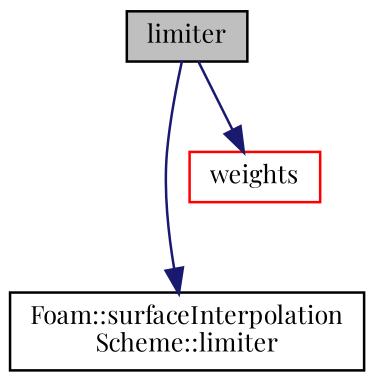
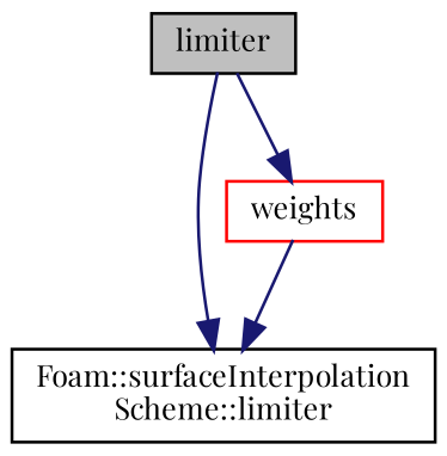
  digraph {
    fontname="Playfair Display"
    rankdir=TB
    node [color=black fontname="Playfair Display" fontsize=10 shape=record]
    edge [color=midnightblue fontname="Playfair Display" fontsize=10 labelfontname=FreeSans labelfontsize=10 style=solid]
    n1 [fillcolor=grey75 fontcolor=black height=0.2 label=limiter style=filled width=0.4]
    n2 [height=0.2 label="Foam::surfaceInterpolation\lScheme::limiter" width=0.4]
    n3 [color=red height=0.2 label=weights width=0.4]
    n1 -> n2
    n1 -> n3
+   n3 -> n2
  }
